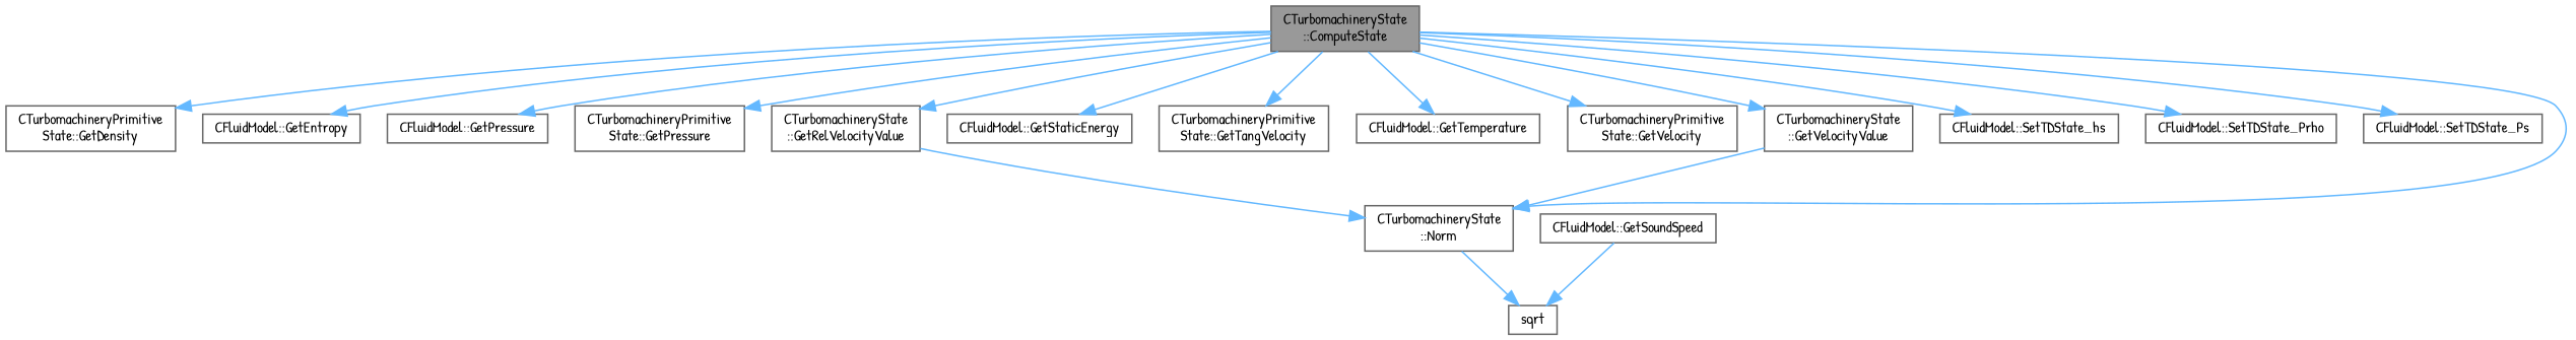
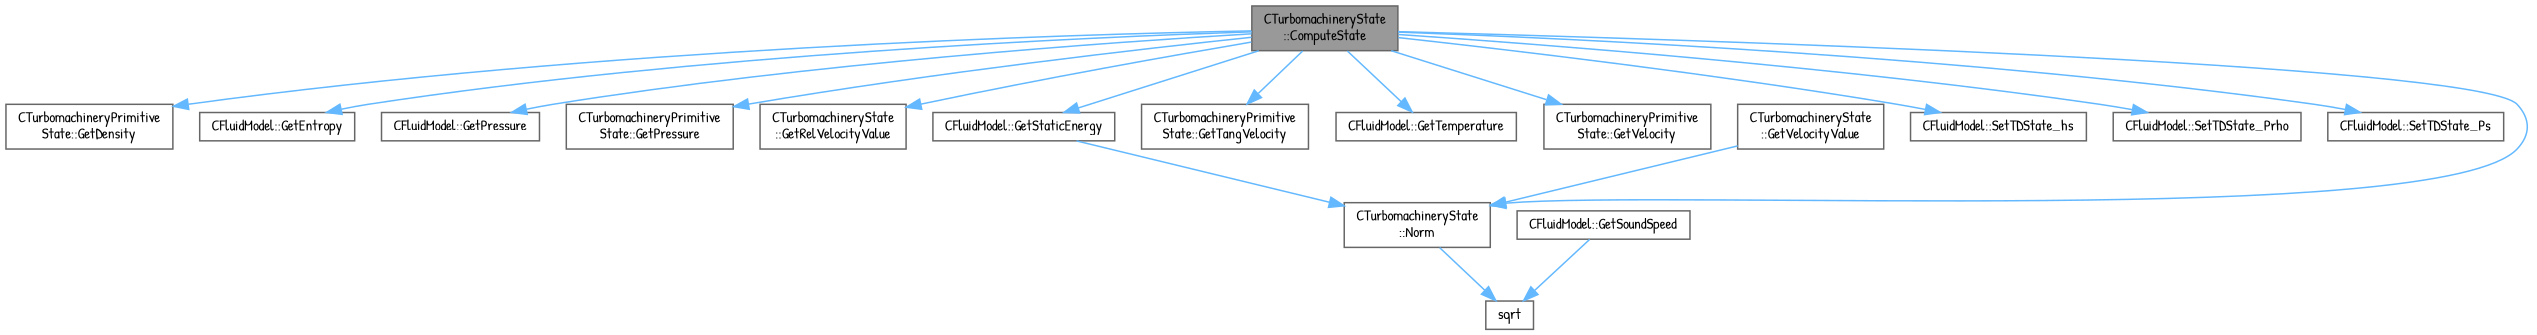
  digraph {
    fontname="Patrick Hand"
    rankdir=TB
    node [color=grey40 fillcolor=white fontname="Patrick Hand" fontsize=10 shape=box style=filled]
    edge [color=steelblue1 fontname="Patrick Hand" fontsize=10 labelfontname=Helvetica labelfontsize=10 style=solid]
    n1 [color=gray40 fillcolor=grey60 fontcolor=black height=0.2 label="CTurbomachineryState\l::ComputeState" width=0.4]
    n2 [height=0.2 label="CTurbomachineryPrimitive\lState::GetDensity" width=0.4]
    n3 [height=0.2 label="CFluidModel::GetEntropy" width=0.4]
    n4 [height=0.2 label="CFluidModel::GetPressure" width=0.4]
    n5 [height=0.2 label="CTurbomachineryPrimitive\lState::GetPressure" width=0.4]
    n6 [height=0.2 label="CTurbomachineryState\l::GetRelVelocityValue" width=0.4]
    n7 [height=0.2 label="CFluidModel::GetStaticEnergy" width=0.4]
    n8 [height=0.2 label="CTurbomachineryPrimitive\lState::GetTangVelocity" width=0.4]
    n9 [height=0.2 label="CFluidModel::GetTemperature" width=0.4]
    n10 [height=0.2 label="CTurbomachineryPrimitive\lState::GetVelocity" width=0.4]
    n11 [height=0.2 label="CTurbomachineryState\l::GetVelocityValue" width=0.4]
    n12 [height=0.2 label="CFluidModel::SetTDState_hs" width=0.4]
    n13 [height=0.2 label="CFluidModel::SetTDState_Prho" width=0.4]
    n14 [height=0.2 label="CFluidModel::SetTDState_Ps" width=0.4]
    n15 [height=0.2 label="CTurbomachineryState\l::Norm" width=0.4]
    n16 [height=0.2 label="CFluidModel::GetSoundSpeed" width=0.4]
    n17 [height=0.2 label=sqrt width=0.4]
    n1 -> n2
    n1 -> n3
    n1 -> n4
    n1 -> n5
    n1 -> n6
    n1 -> n7
    n1 -> n8
    n1 -> n9
    n1 -> n10
-   n1 -> n11
    n1 -> n12
    n1 -> n13
    n1 -> n14
    n1 -> n15
-   n6 -> n15
+   n7 -> n15
    n11 -> n15
    n15 -> n17
    n16 -> n17
  }
